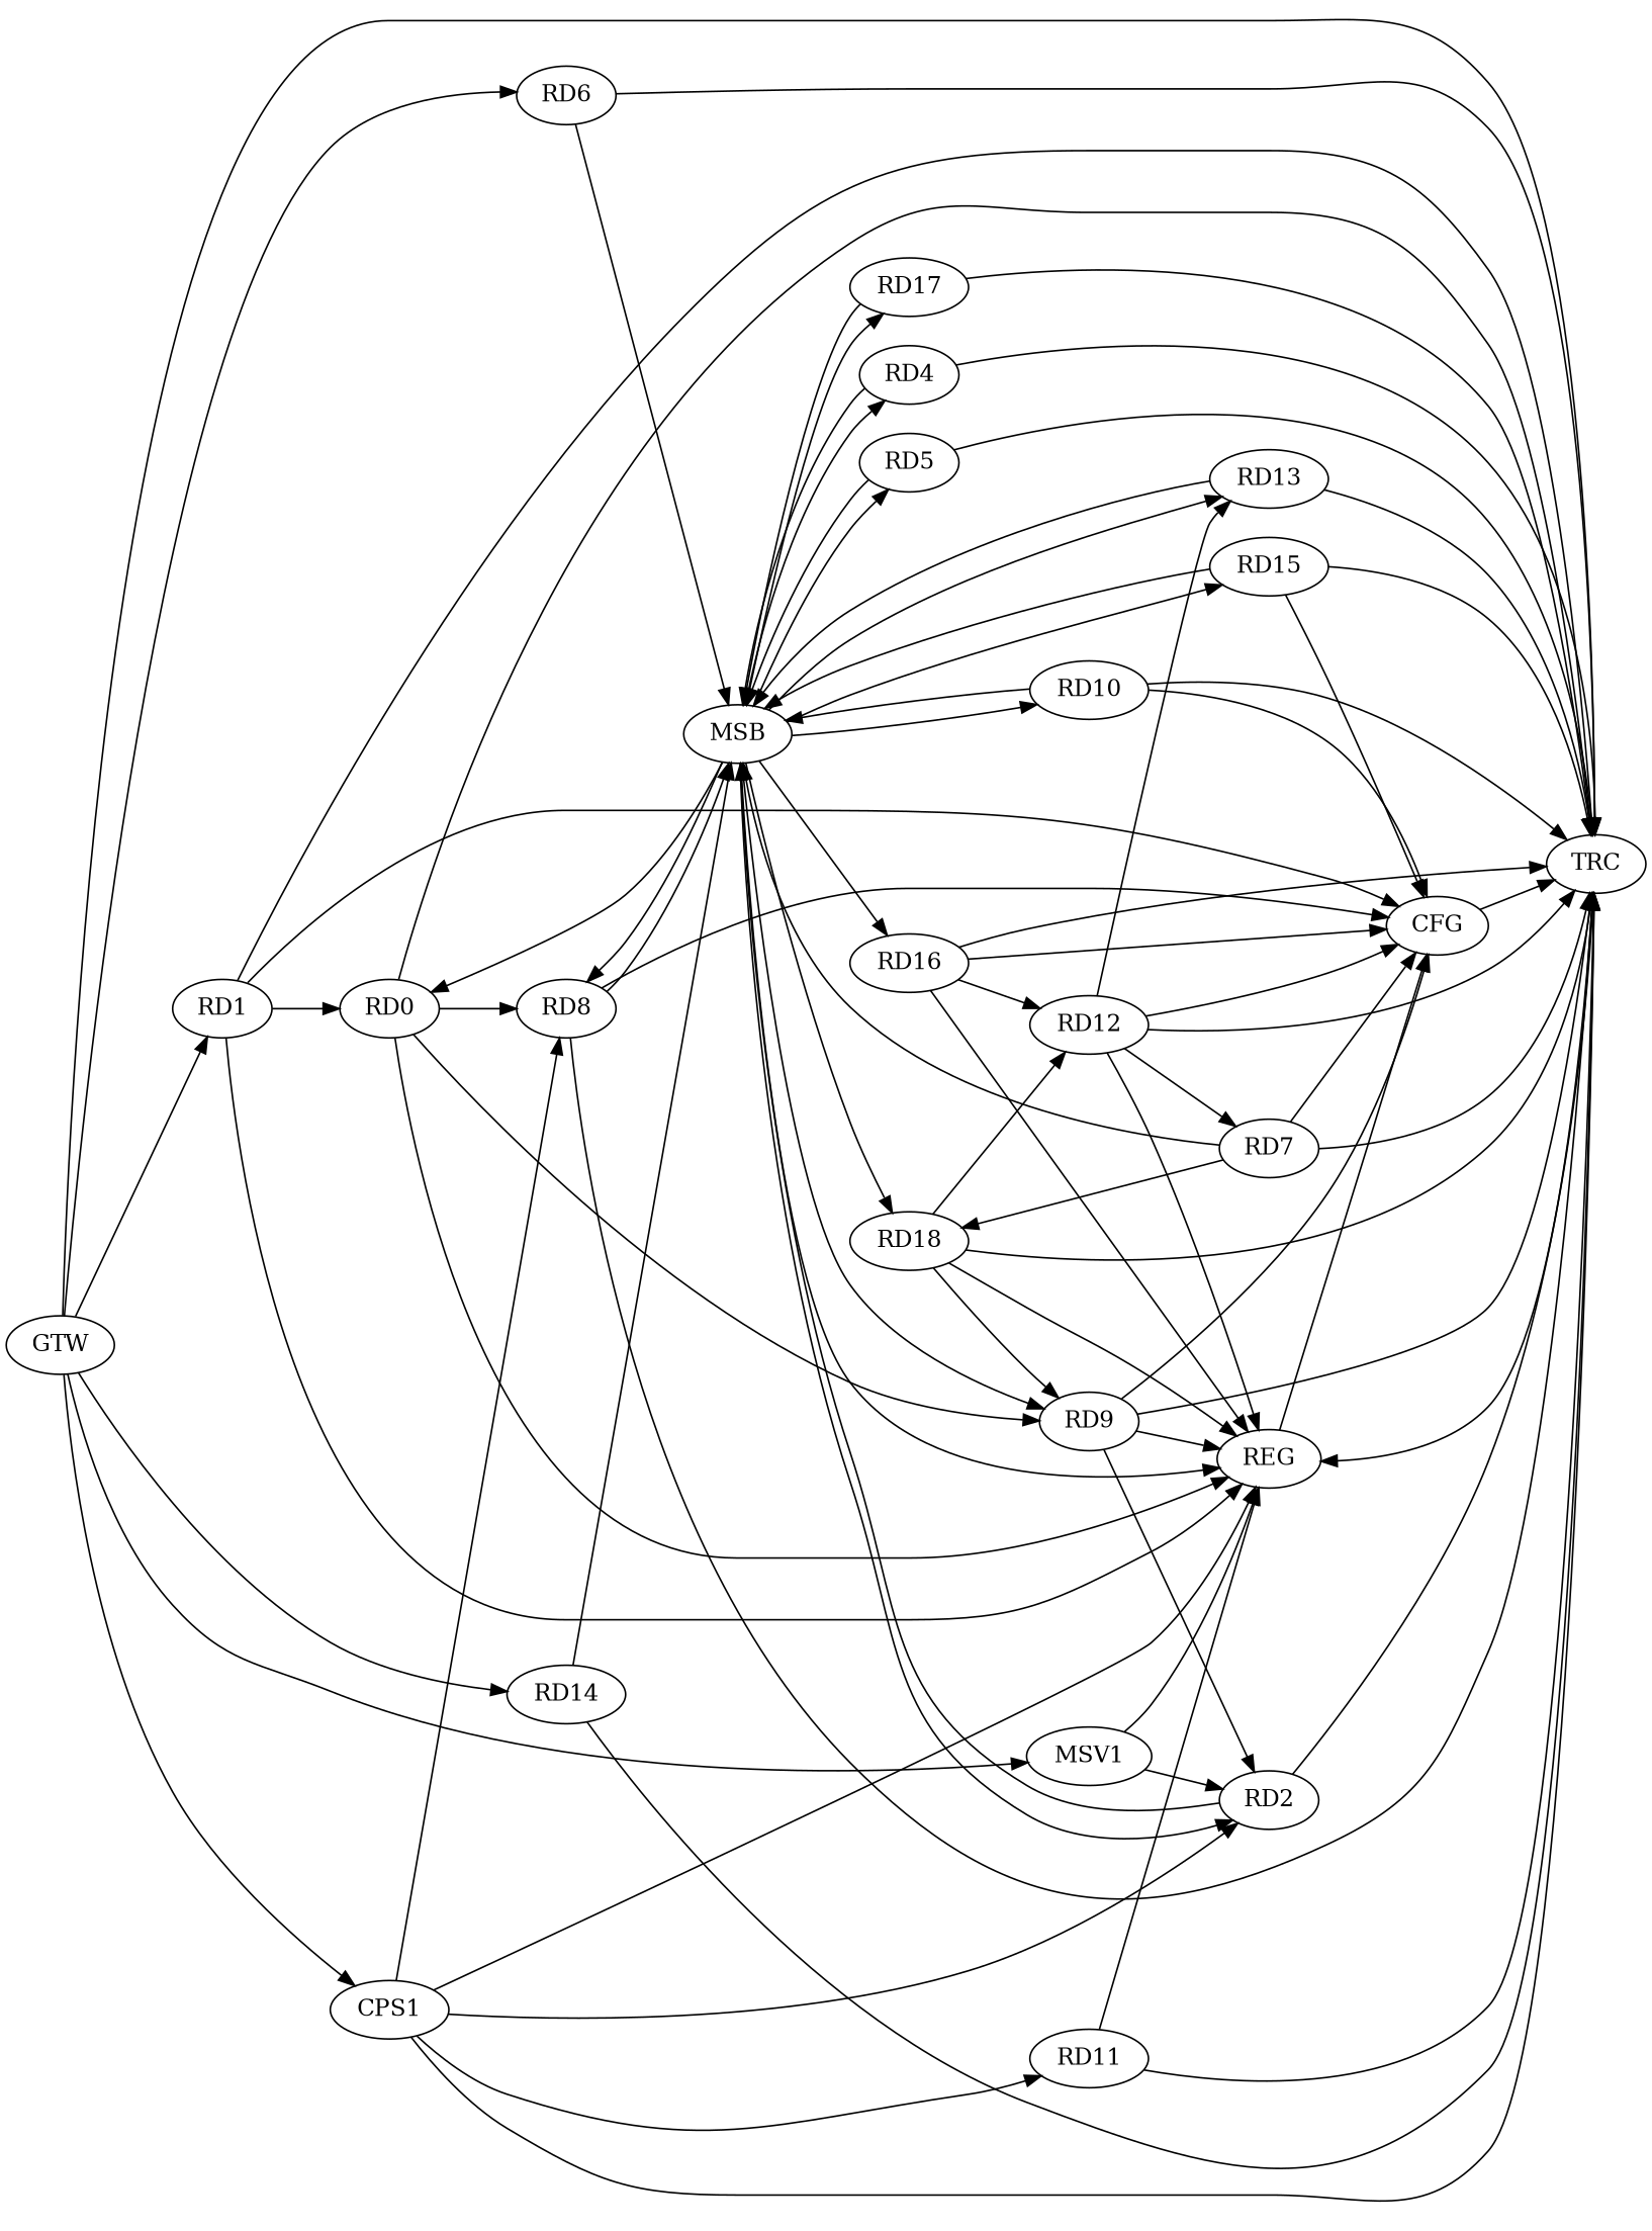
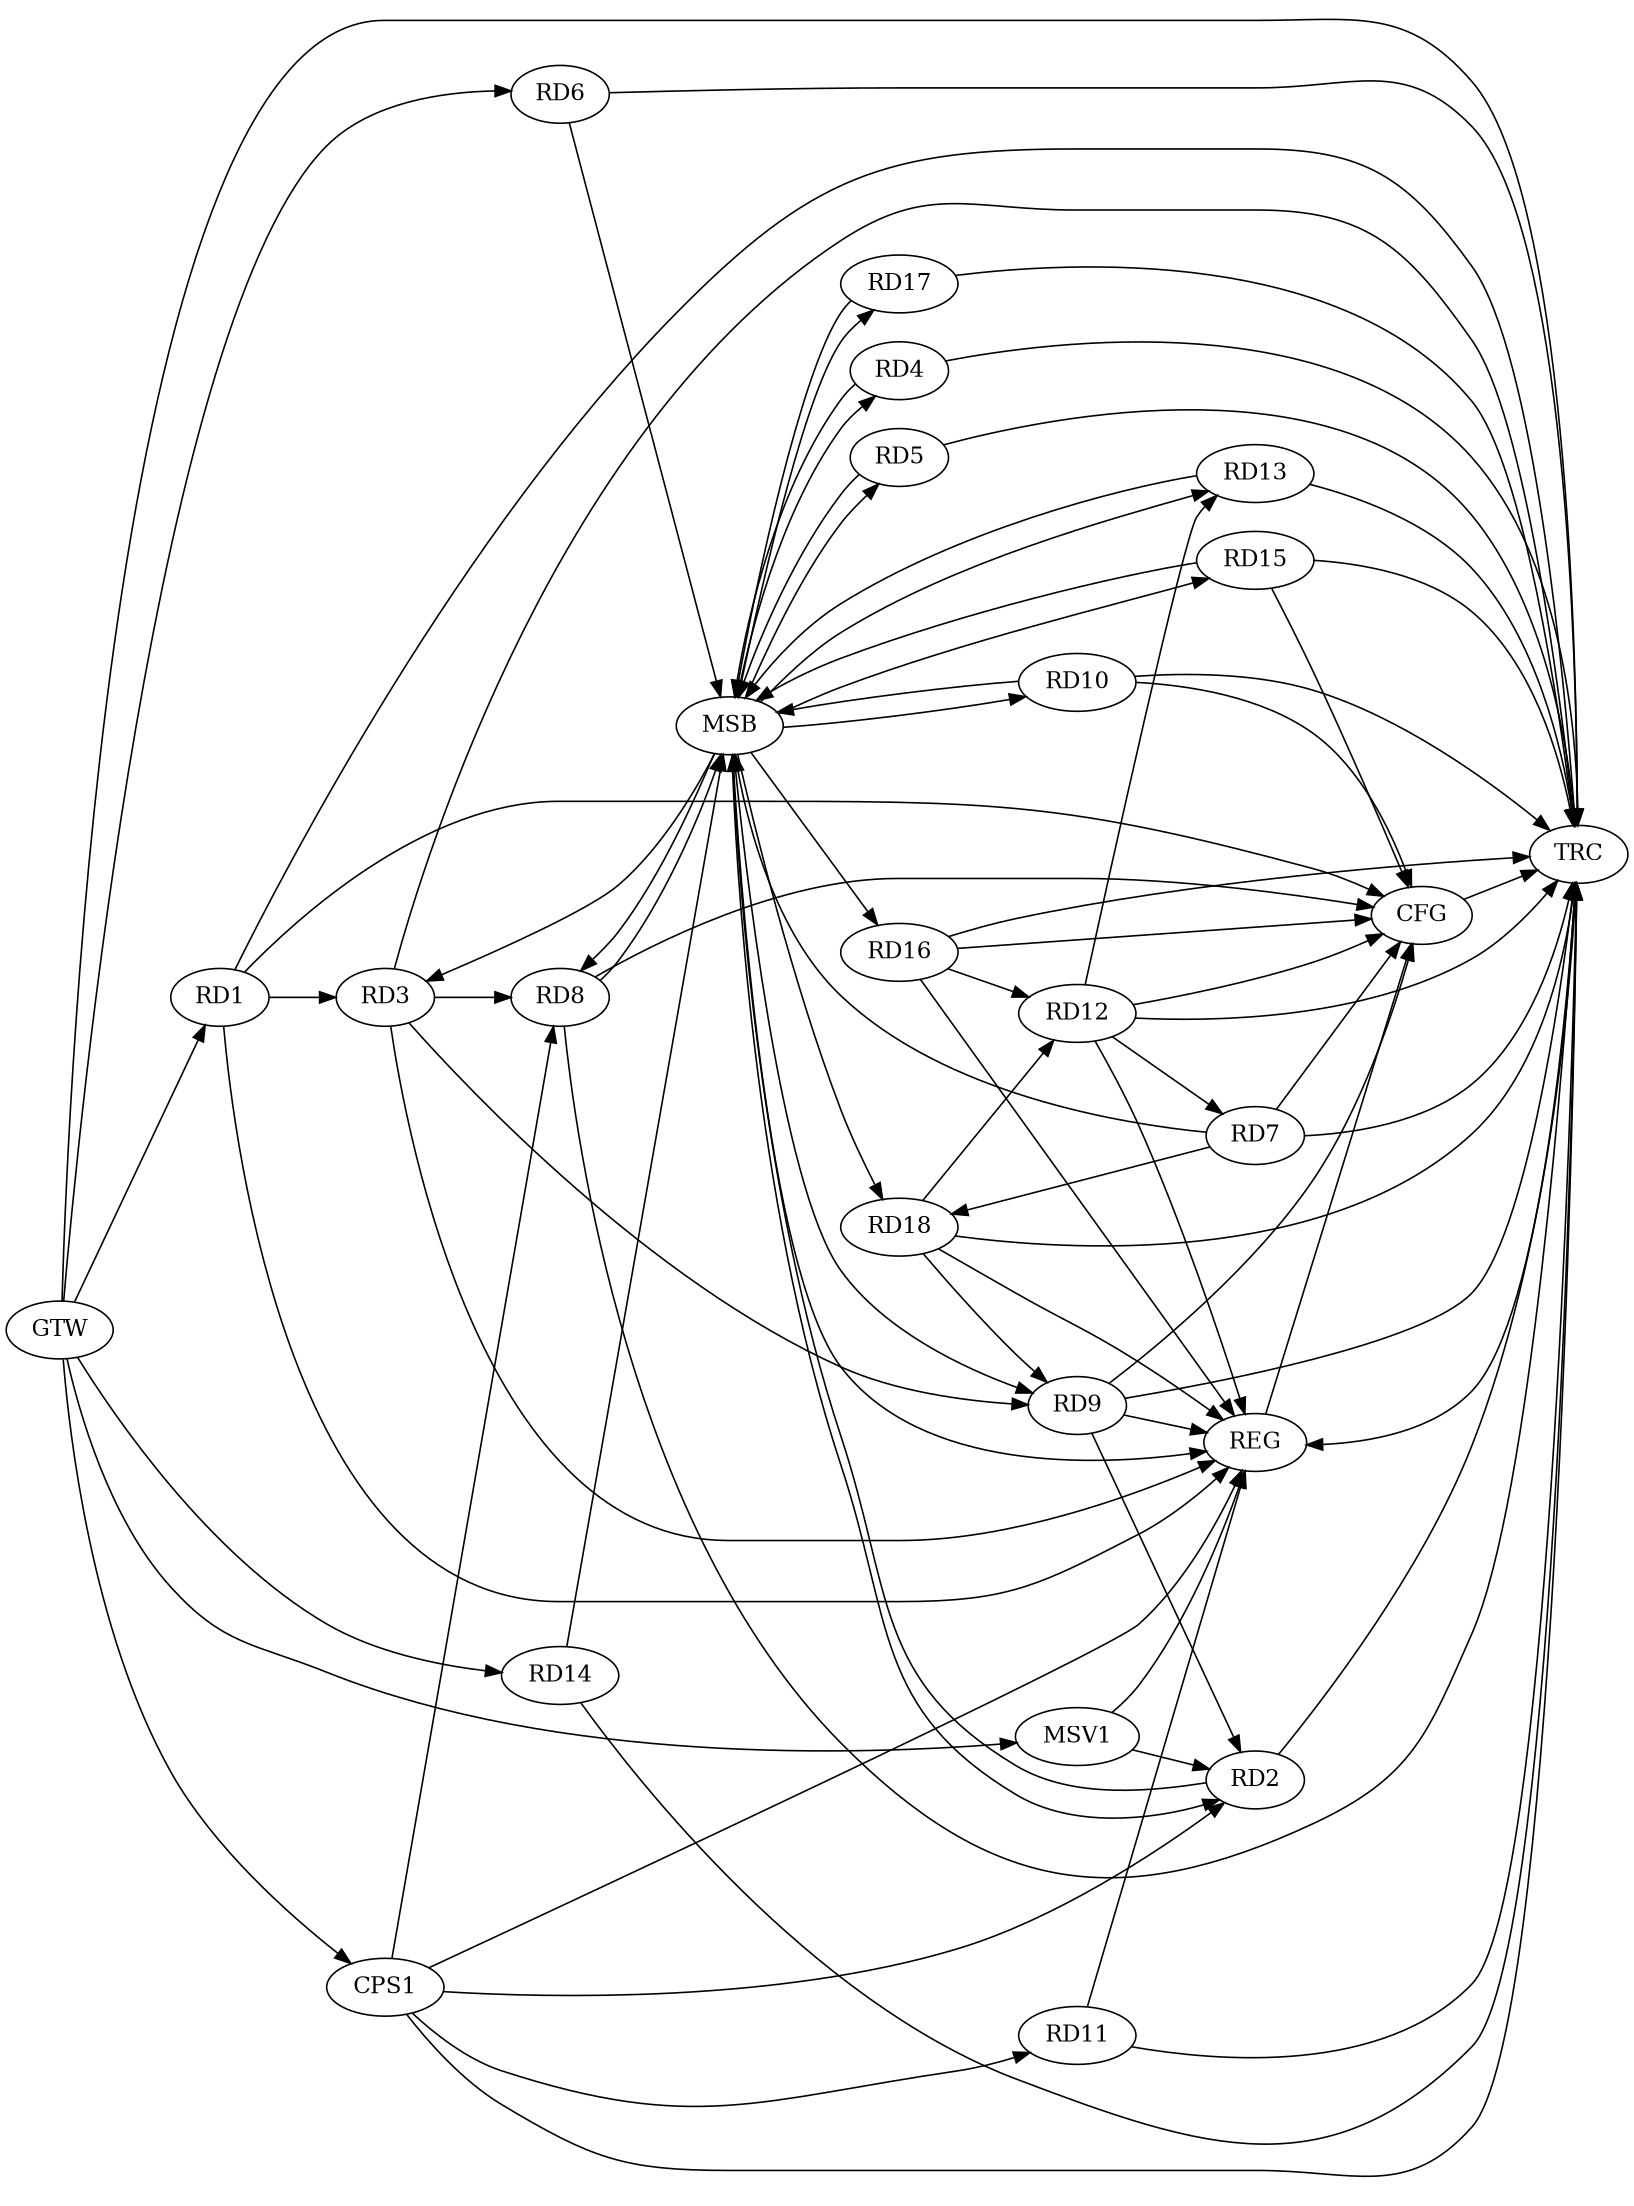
  strict digraph {
    rankdir=LR
    n1 [label=RD1]
-   n2 [label=RD0]
+   n2 [label=RD3]
    n3 [label=REG]
    n4 [label=CFG]
    n5 [label=TRC]
    n6 [label=RD8]
    n7 [label=RD9]
    n8 [label=RD2]
    n9 [label=MSB]
    n10 [label=RD4]
    n11 [label=RD5]
    n12 [label=RD10]
    n13 [label=RD13]
    n14 [label=RD15]
    n15 [label=RD16]
    n16 [label=RD17]
    n17 [label=RD18]
    n18 [label=RD6]
    n19 [label=RD7]
    n20 [label=RD11]
    n21 [label=RD12]
    n22 [label=RD14]
    n23 [label=CPS1]
    n24 [label=GTW]
    n25 [label=MSV1]
    n1 -> n2
    n1 -> n3
    n1 -> n4
    n1 -> n5
    n2 -> n3
    n2 -> n5
    n2 -> n6
    n2 -> n7
    n3 -> n4
    n4 -> n5
    n5 -> n3
    n6 -> n4
    n6 -> n5
    n6 -> n9
    n7 -> n3
    n7 -> n4
    n7 -> n5
    n7 -> n8
    n8 -> n5
    n8 -> n9
    n9 -> n2
    n9 -> n3
    n9 -> n6
    n9 -> n7
    n9 -> n8
    n9 -> n10
    n9 -> n11
    n9 -> n12
    n9 -> n13
    n9 -> n14
    n9 -> n15
    n9 -> n16
    n9 -> n17
    n10 -> n5
    n10 -> n9
    n11 -> n5
    n11 -> n9
    n12 -> n4
    n12 -> n5
    n12 -> n9
    n13 -> n5
    n13 -> n9
    n14 -> n4
    n14 -> n5
    n14 -> n9
    n15 -> n3
    n15 -> n4
    n15 -> n5
    n15 -> n21
    n16 -> n5
    n16 -> n9
    n17 -> n3
    n17 -> n5
    n17 -> n7
    n17 -> n21
    n18 -> n5
    n18 -> n9
    n19 -> n4
    n19 -> n5
    n19 -> n9
    n19 -> n17
    n20 -> n3
    n20 -> n5
    n21 -> n3
    n21 -> n4
    n21 -> n5
    n21 -> n13
    n21 -> n19
    n22 -> n5
    n22 -> n9
    n23 -> n3
    n23 -> n5
    n23 -> n6
    n23 -> n8
    n23 -> n20
    n24 -> n1
    n24 -> n5
    n24 -> n18
    n24 -> n22
    n24 -> n23
    n24 -> n25
    n25 -> n3
    n25 -> n8
  }
